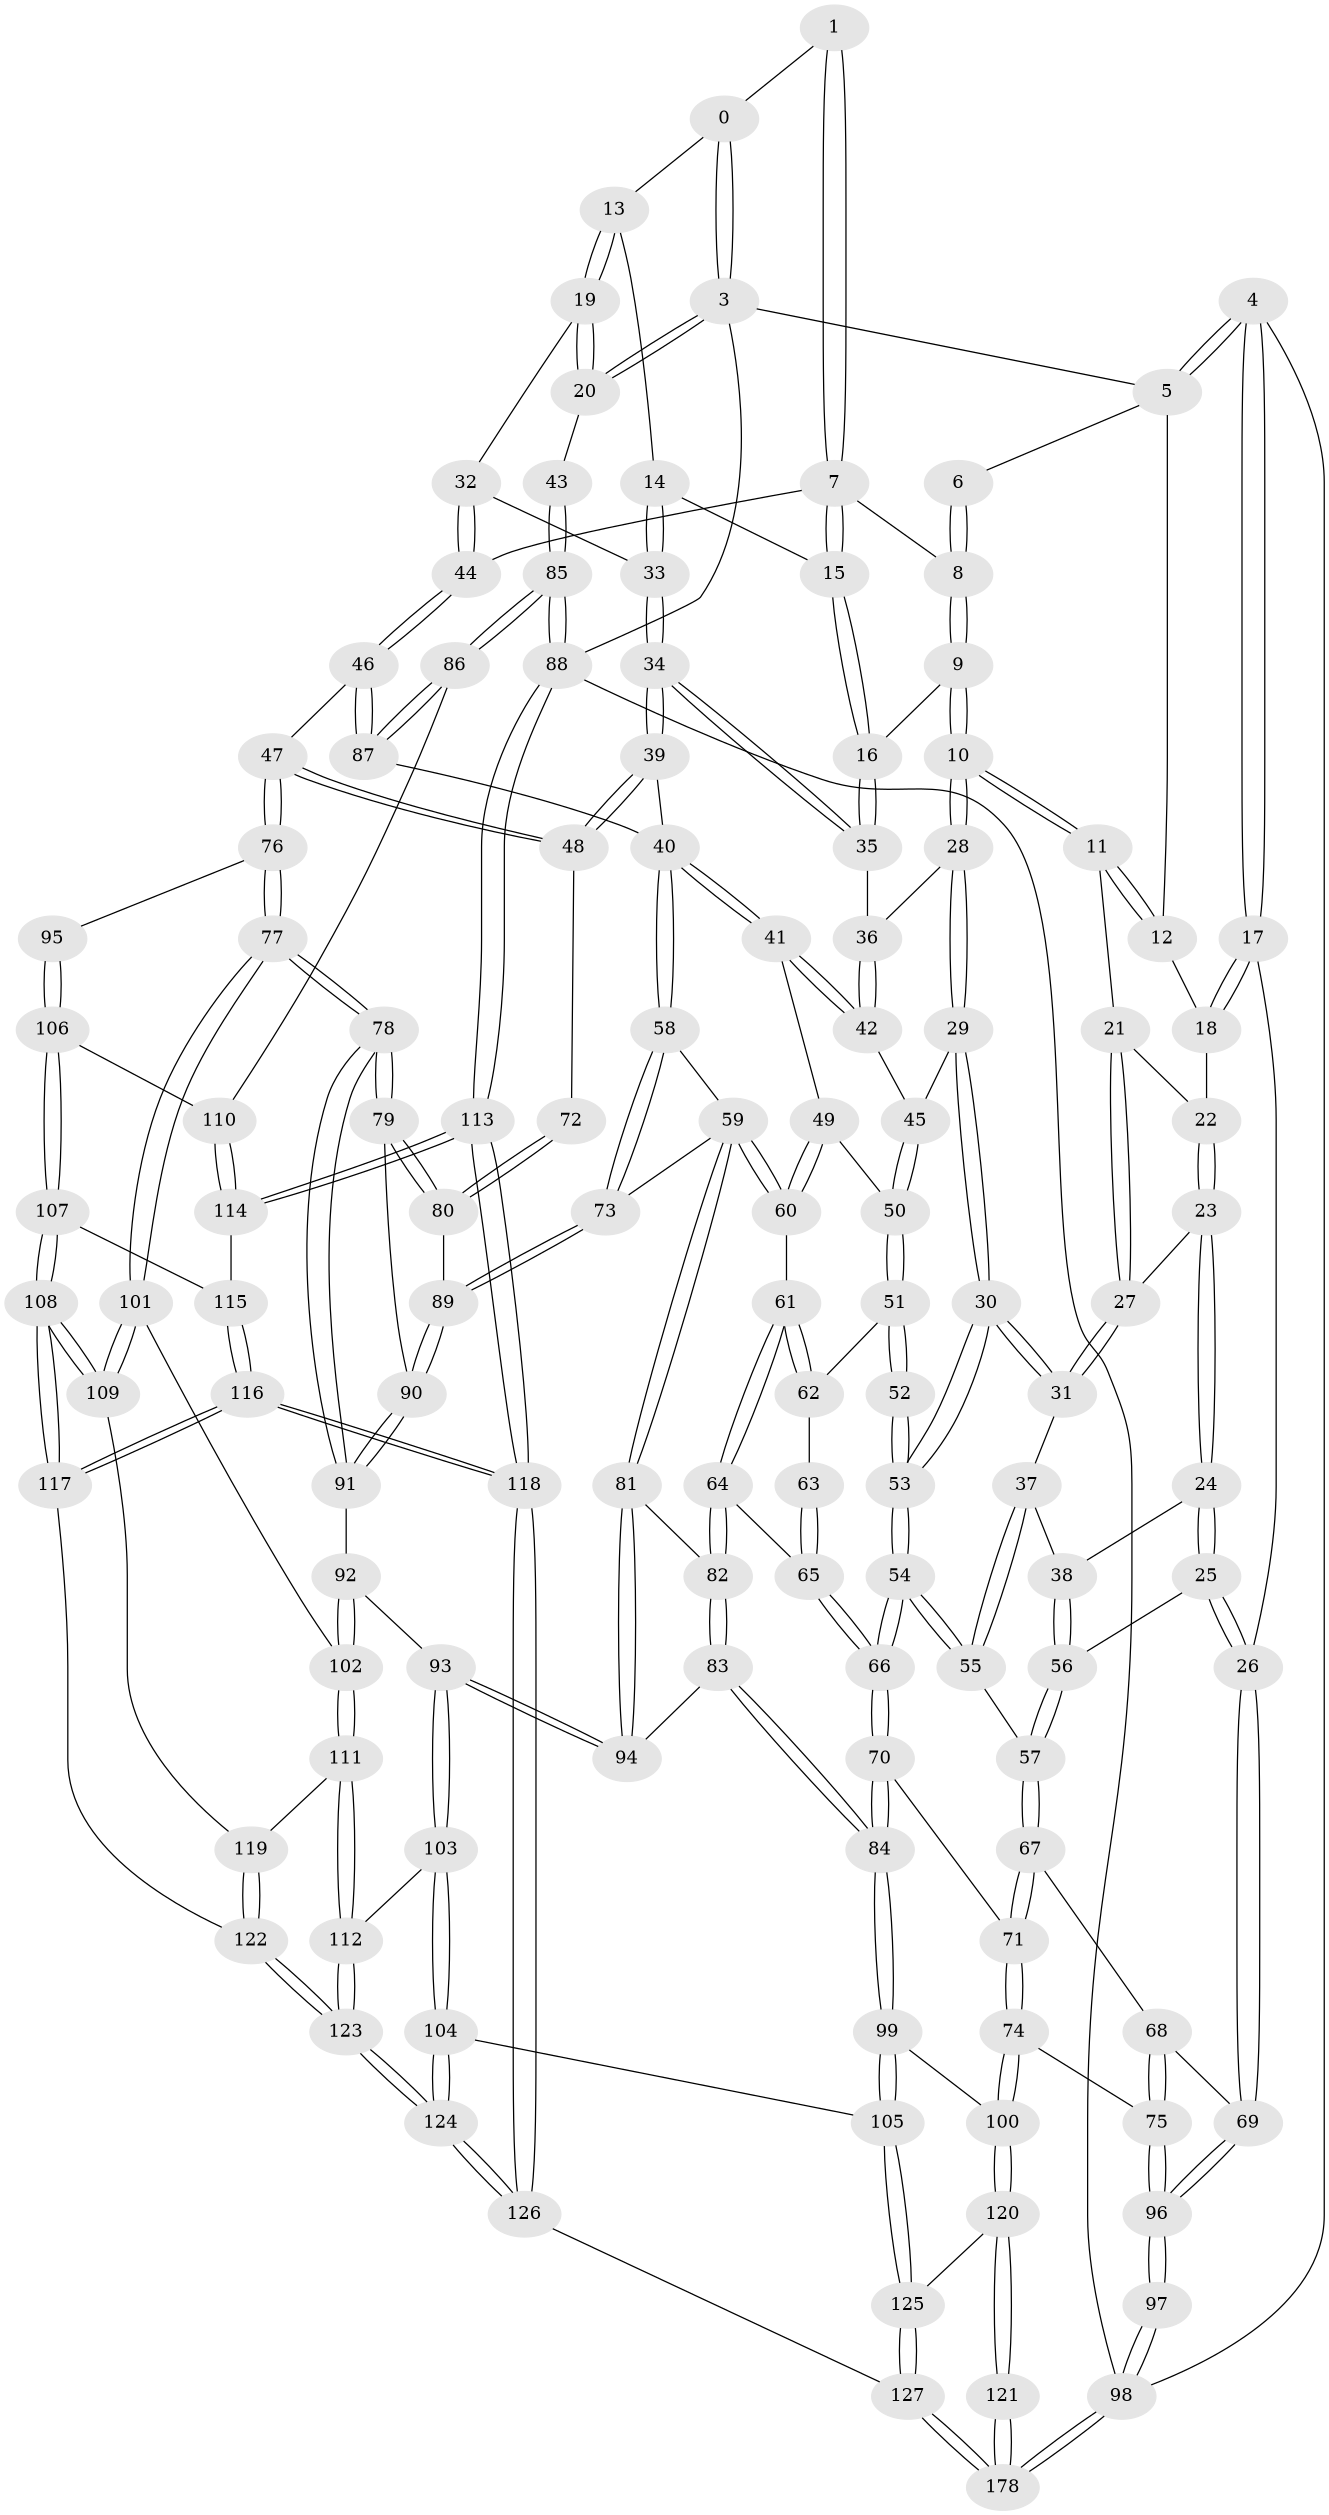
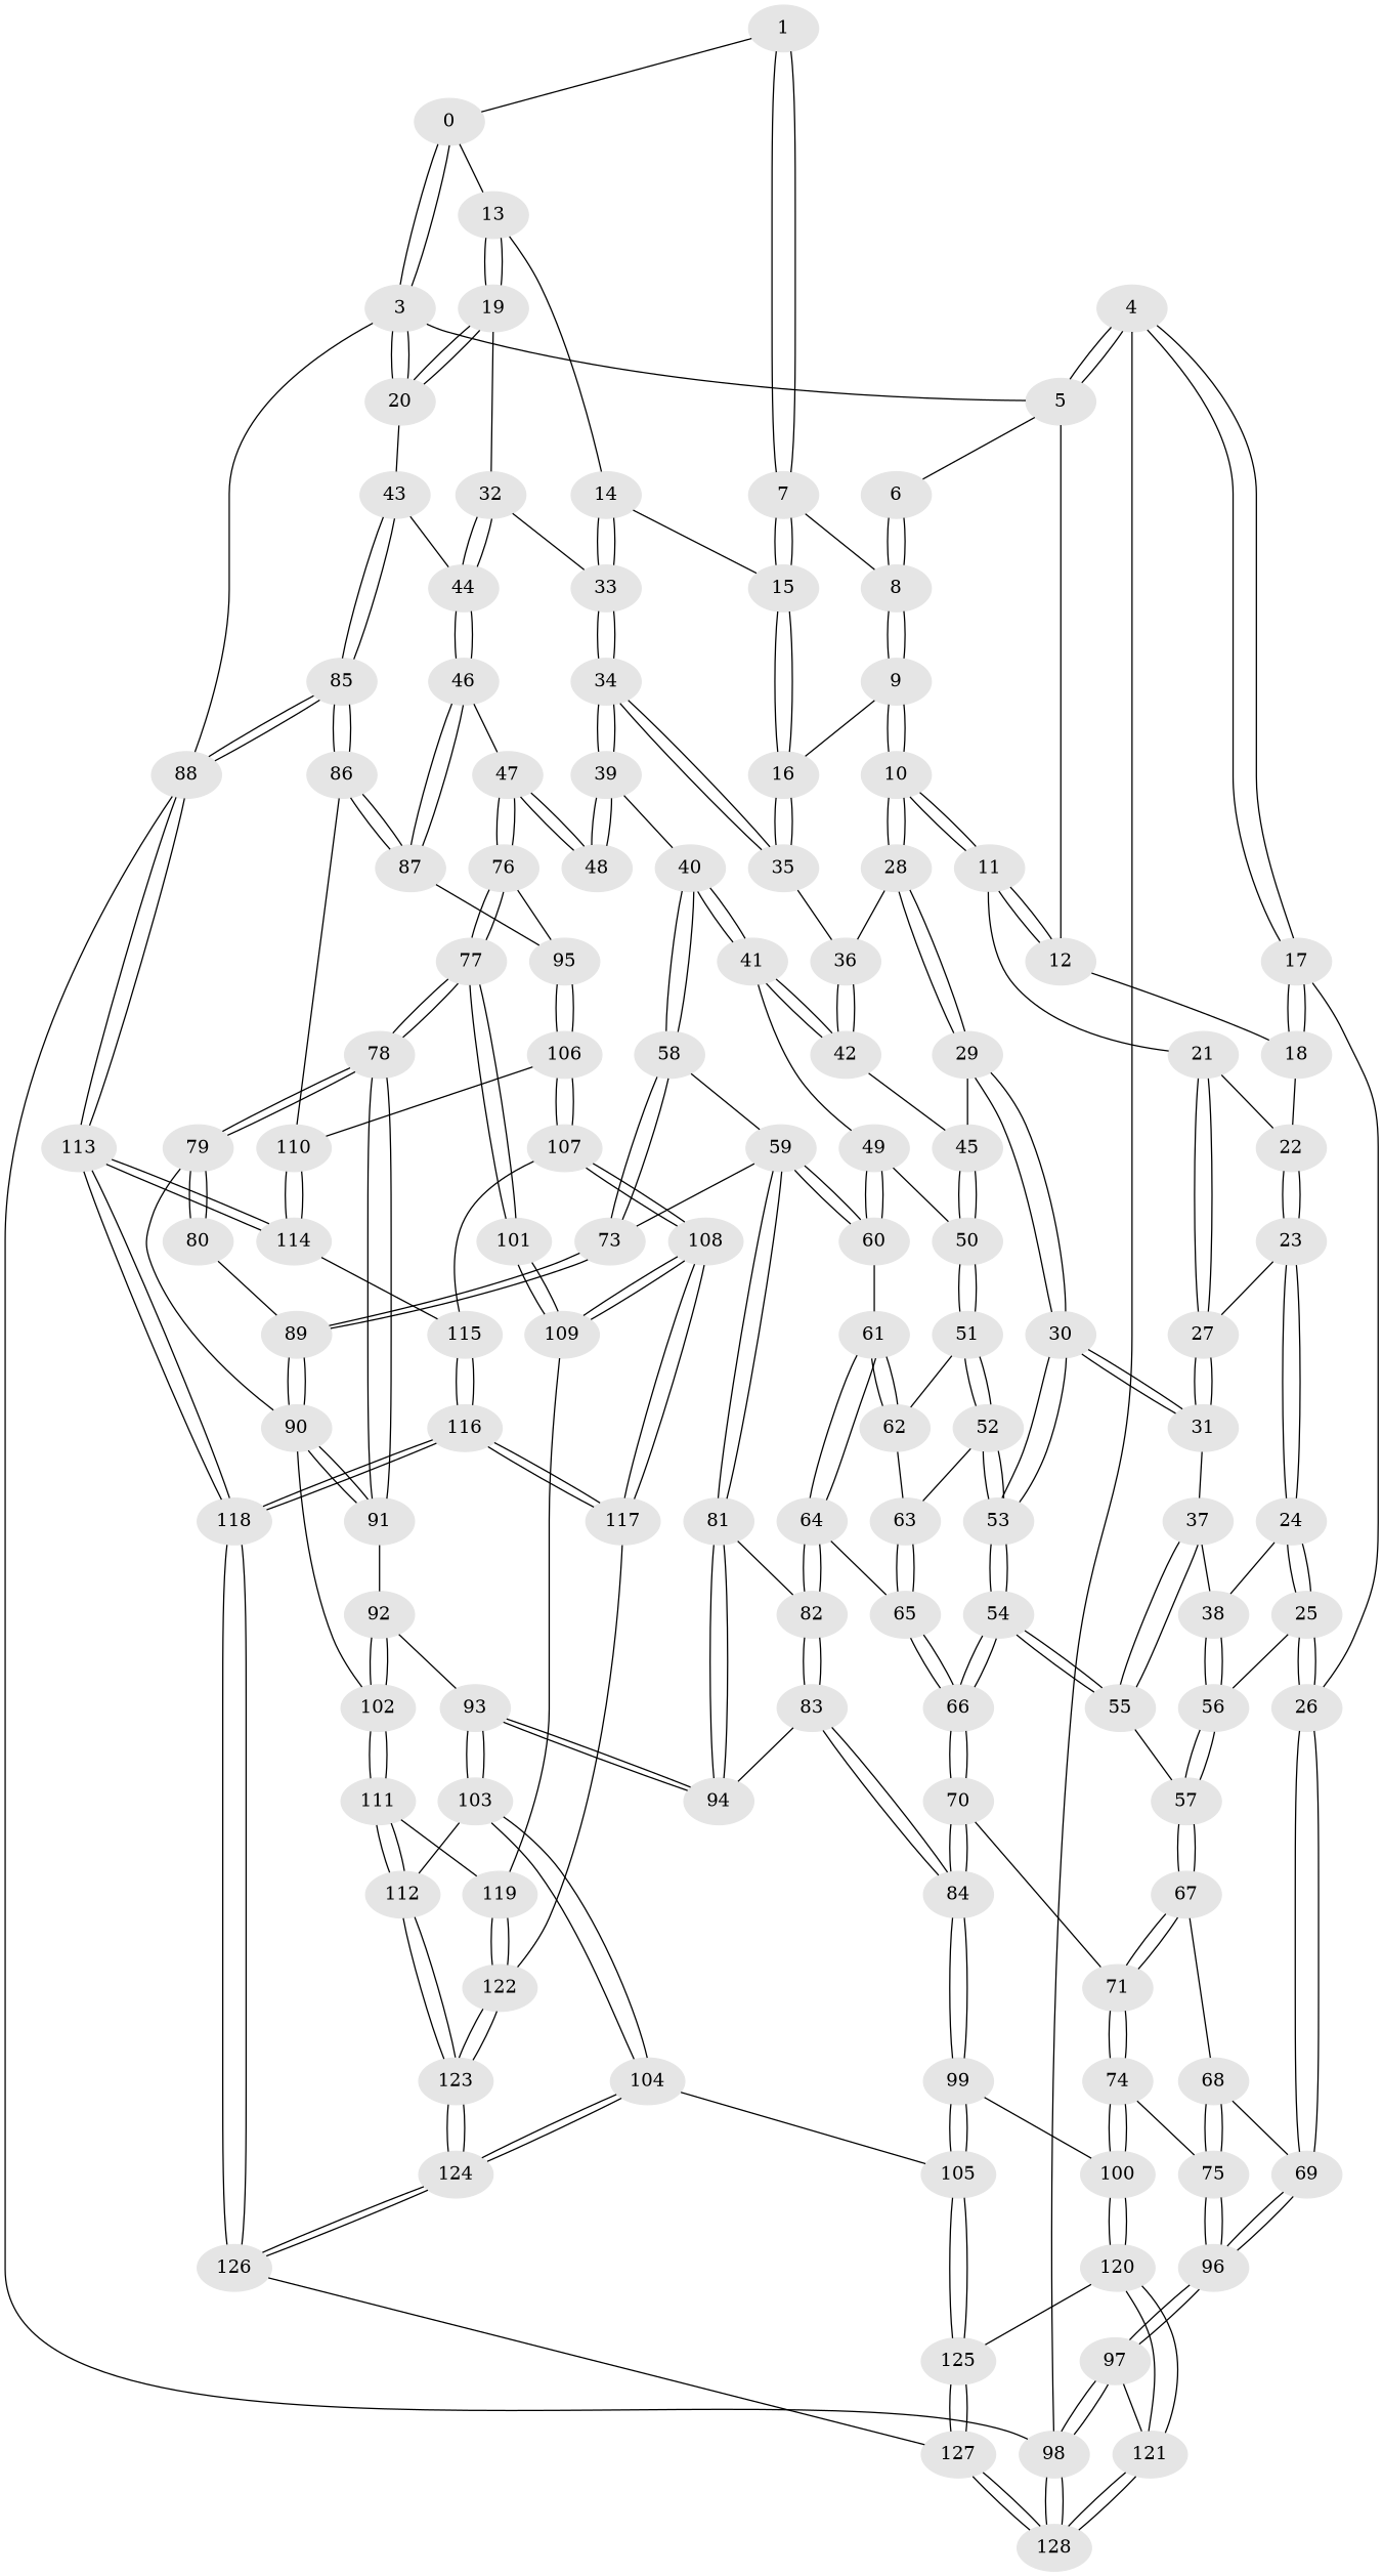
  graph {
    node [color=gray90 style=filled]
    n1 [label=0]
    1
    7
    3
    13
    8
    15
    20
    88
    5
    14
    19
    4
    17
    98
    43
    113
    6
    12
    18
    26
-   128 [label=178]
+   128
    9
    16
    10
    11
    28
    35
    21
    29
    36
    22
    27
    33
    32
    34
    69
    23
    44
    85
    31
    24
    25
    38
    56
    57
    96
    37
    30
    45
    42
    53
    50
    54
    55
    46
    39
    40
    48
    41
    58
-   72
    49
    59
    73
    60
    86
    47
    87
    51
    76
    95
    77
    80
    61
    52
    62
    63
    65
    66
    70
    67
    68
    71
    81
    89
    82
    94
    64
    83
    84
    75
    74
    97
    99
    100
    90
    120
    78
    101
    106
    79
    91
    102
    109
    92
    105
    110
    114
    118
    93
    103
    111
    104
    112
    107
    121
    125
    119
    124
    123
    126
    127
    108
    115
    117
    116
    122
    n1 -- 3
    n1 -- 3
    n1 -- 13
    1 -- n1
    1 -- 7
    1 -- 7
    7 -- 8
    7 -- 15
    7 -- 15
    3 -- 20
    3 -- 20
    3 -- 88
    3 -- 5
    13 -- 14
    13 -- 19
    13 -- 19
    8 -- 9
    8 -- 9
    15 -- 16
    15 -- 16
    20 -- 43
    88 -- 98
    88 -- 113
    88 -- 113
    5 -- 6
    5 -- 12
    14 -- 15
    14 -- 33
    14 -- 33
    19 -- 20
    19 -- 20
    19 -- 32
    4 -- 5
    4 -- 5
    4 -- 17
    4 -- 17
    4 -- 98
    17 -- 18
    17 -- 18
    17 -- 26
    98 -- 128
    98 -- 128
-   7 -- 44
+   43 -- 44
    43 -- 85
    43 -- 85
    113 -- 114
    113 -- 114
    113 -- 118
    113 -- 118
    6 -- 8
    6 -- 8
    12 -- 18
    18 -- 22
    26 -- 69
    26 -- 69
    9 -- 16
    9 -- 10
    9 -- 10
    16 -- 35
    16 -- 35
    10 -- 11
    10 -- 11
    10 -- 28
    10 -- 28
    11 -- 12
    11 -- 12
    11 -- 21
    28 -- 29
    28 -- 29
    28 -- 36
    35 -- 36
    21 -- 22
    21 -- 27
    21 -- 27
    29 -- 30
    29 -- 30
    29 -- 45
    36 -- 42
    36 -- 42
    22 -- 23
    22 -- 23
    27 -- 31
    27 -- 31
    33 -- 34
    33 -- 34
    32 -- 33
    32 -- 44
    32 -- 44
    34 -- 35
    34 -- 35
    34 -- 39
    34 -- 39
    69 -- 96
    69 -- 96
    23 -- 27
    23 -- 24
    23 -- 24
    44 -- 46
    44 -- 46
    85 -- 88
    85 -- 88
    85 -- 86
    85 -- 86
    31 -- 37
    24 -- 25
    24 -- 25
    24 -- 38
    25 -- 26
    25 -- 26
    25 -- 56
    38 -- 56
    38 -- 56
    56 -- 57
    56 -- 57
    57 -- 67
    57 -- 67
    96 -- 97
    96 -- 97
    37 -- 38
    37 -- 55
    37 -- 55
    30 -- 31
    30 -- 31
    30 -- 53
    30 -- 53
    45 -- 50
    45 -- 50
    42 -- 45
    53 -- 54
    53 -- 54
    50 -- 51
    50 -- 51
    54 -- 55
    54 -- 55
    54 -- 66
    54 -- 66
    55 -- 57
    46 -- 47
    46 -- 87
    46 -- 87
    39 -- 40
    39 -- 48
    39 -- 48
    40 -- 41
    40 -- 41
    40 -- 58
    40 -- 58
-   48 -- 72
    41 -- 42
    41 -- 42
    41 -- 49
    58 -- 59
    58 -- 73
    58 -- 73
-   72 -- 80
-   72 -- 80
    49 -- 50
    49 -- 60
    49 -- 60
    59 -- 73
    59 -- 60
    59 -- 60
    59 -- 81
    59 -- 81
    73 -- 89
    73 -- 89
    60 -- 61
    86 -- 87
    86 -- 87
    86 -- 110
    47 -- 48
    47 -- 48
    47 -- 76
    47 -- 76
-   87 -- 40
+   87 -- 95
    51 -- 52
    51 -- 52
    51 -- 62
    76 -- 95
    76 -- 77
    76 -- 77
    95 -- 106
    95 -- 106
    77 -- 78
    77 -- 78
    77 -- 101
    77 -- 101
    80 -- 89
    61 -- 62
    61 -- 62
    61 -- 64
    61 -- 64
    52 -- 53
    52 -- 53
+   52 -- 63
    62 -- 63
    63 -- 65
    63 -- 65
    65 -- 66
    65 -- 66
    66 -- 70
    66 -- 70
    70 -- 71
    70 -- 84
    70 -- 84
    67 -- 68
    67 -- 71
    67 -- 71
    68 -- 69
    68 -- 75
    68 -- 75
    71 -- 74
    71 -- 74
    81 -- 82
    81 -- 94
    81 -- 94
    89 -- 90
    89 -- 90
    82 -- 83
    82 -- 83
    64 -- 65
    64 -- 82
    64 -- 82
    83 -- 94
    83 -- 84
    83 -- 84
    84 -- 99
    84 -- 99
    75 -- 96
    75 -- 96
    74 -- 75
    74 -- 100
    74 -- 100
    97 -- 98
    97 -- 98
+   97 -- 121
    99 -- 100
    99 -- 105
    99 -- 105
    100 -- 120
    100 -- 120
    90 -- 91
    90 -- 91
    120 -- 121
    120 -- 121
    120 -- 125
    78 -- 79
    78 -- 79
    78 -- 91
    78 -- 91
-   101 -- 102
+   90 -- 102
    101 -- 109
    101 -- 109
    106 -- 110
    106 -- 107
    106 -- 107
    79 -- 80
    79 -- 80
    79 -- 90
    91 -- 92
    102 -- 111
    102 -- 111
    109 -- 119
    92 -- 102
    92 -- 102
    92 -- 93
    105 -- 125
    105 -- 125
    110 -- 114
    110 -- 114
    114 -- 115
    118 -- 126
    118 -- 126
    93 -- 94
    93 -- 94
    93 -- 103
    93 -- 103
    103 -- 104
    103 -- 104
    103 -- 112
    111 -- 112
    111 -- 112
    111 -- 119
    104 -- 105
    104 -- 124
    104 -- 124
    112 -- 123
    112 -- 123
    107 -- 108
    107 -- 108
    107 -- 115
    121 -- 128
    121 -- 128
    125 -- 127
    125 -- 127
    119 -- 122
    119 -- 122
    124 -- 126
    124 -- 126
    123 -- 124
    123 -- 124
    126 -- 127
    127 -- 128
    127 -- 128
    108 -- 109
    108 -- 109
    108 -- 117
    108 -- 117
    115 -- 116
    115 -- 116
    117 -- 122
    116 -- 118
    116 -- 118
    116 -- 117
    116 -- 117
    122 -- 123
    122 -- 123
  }
